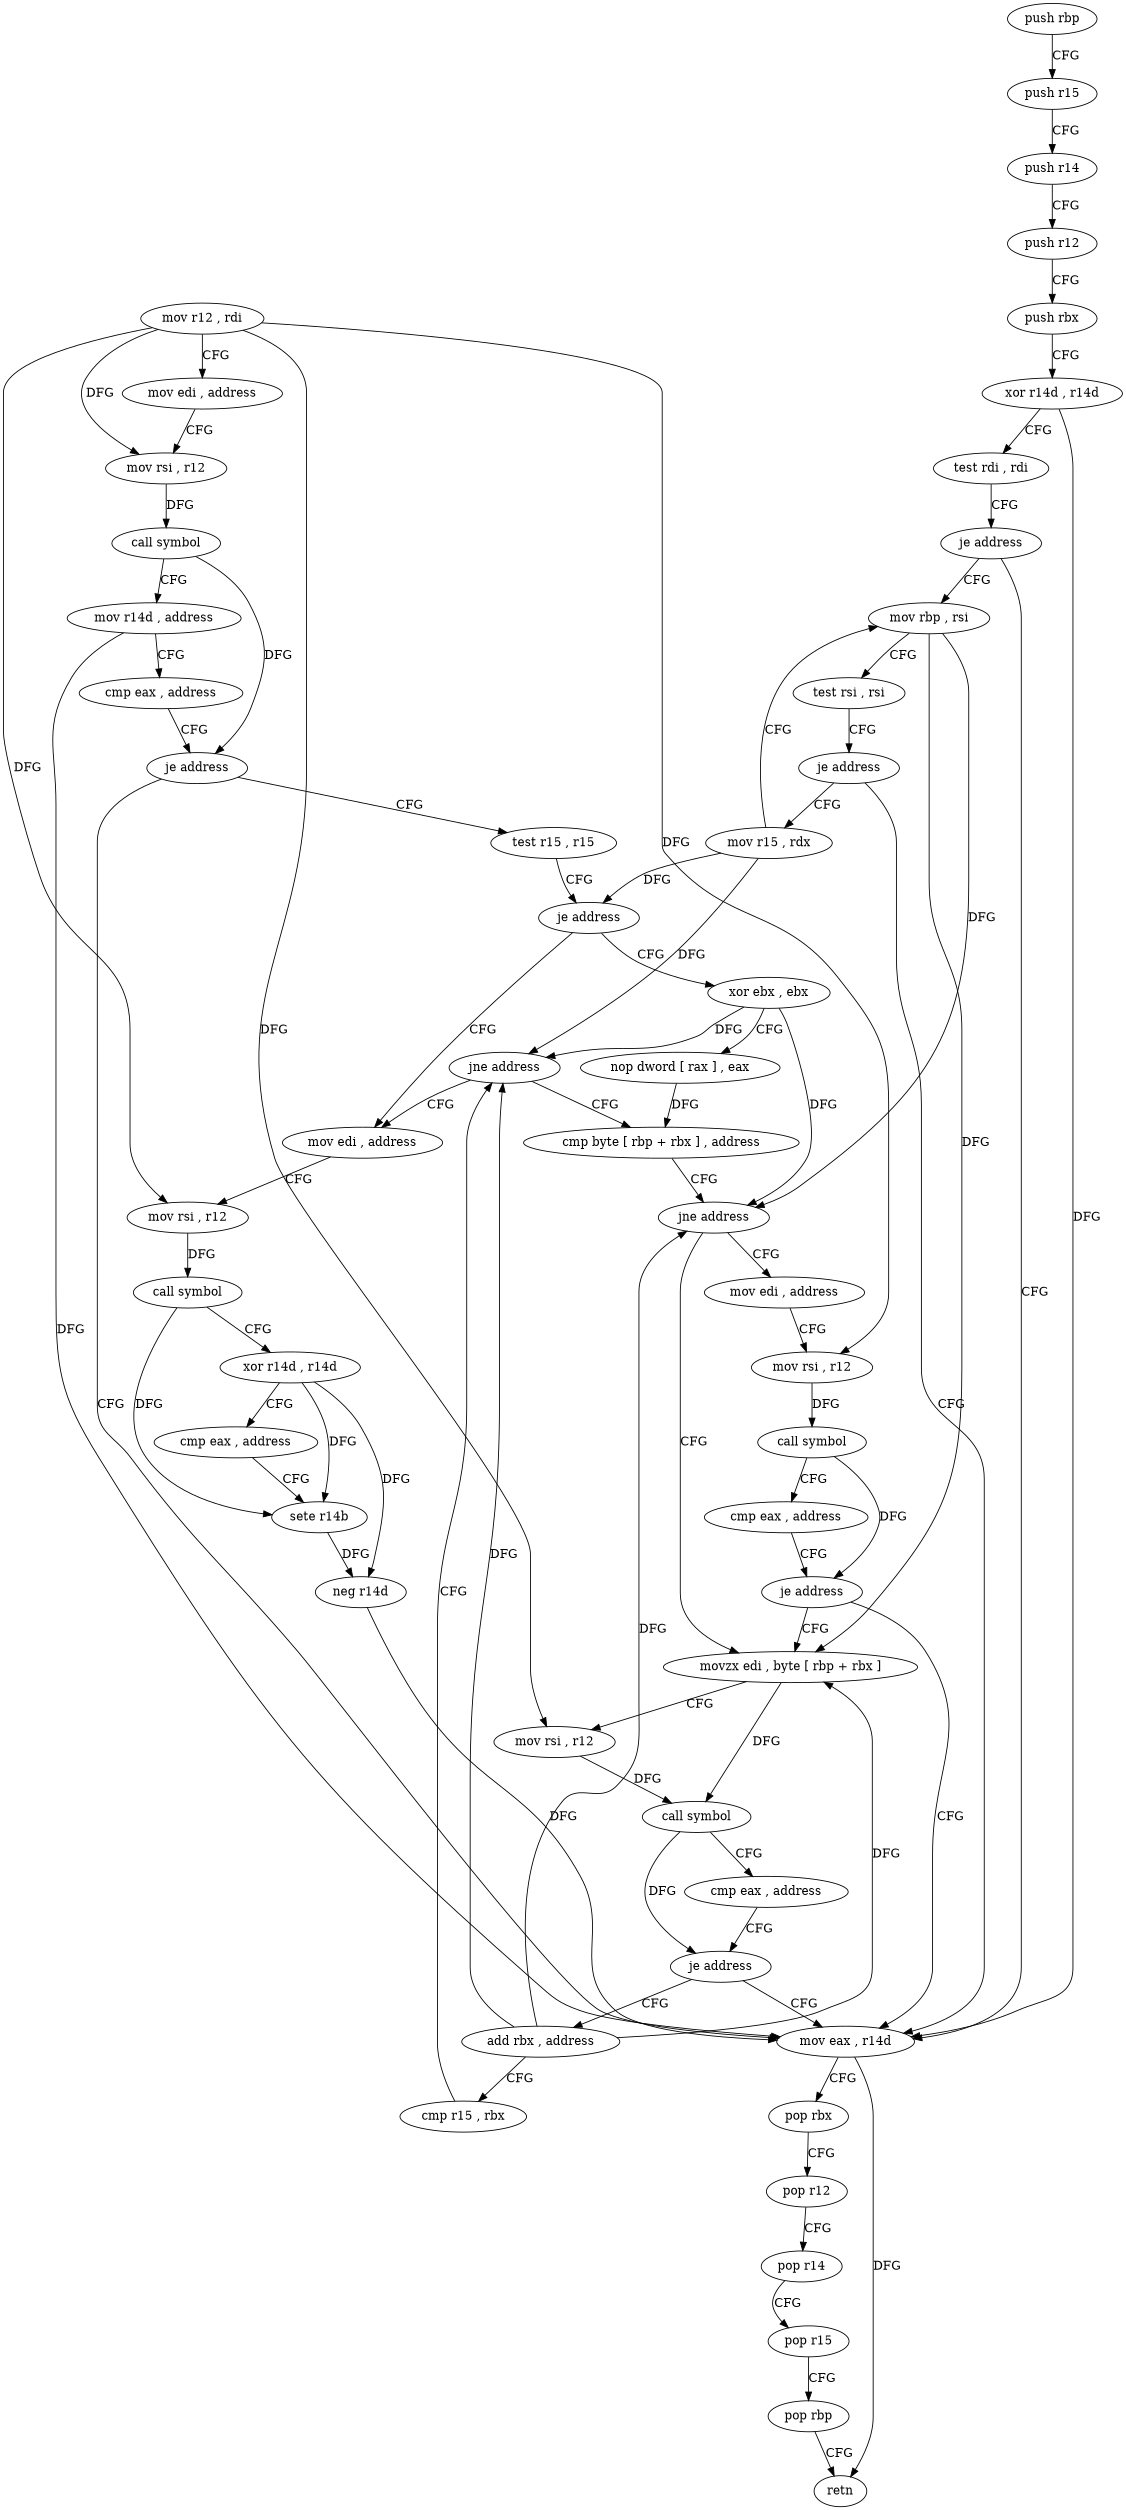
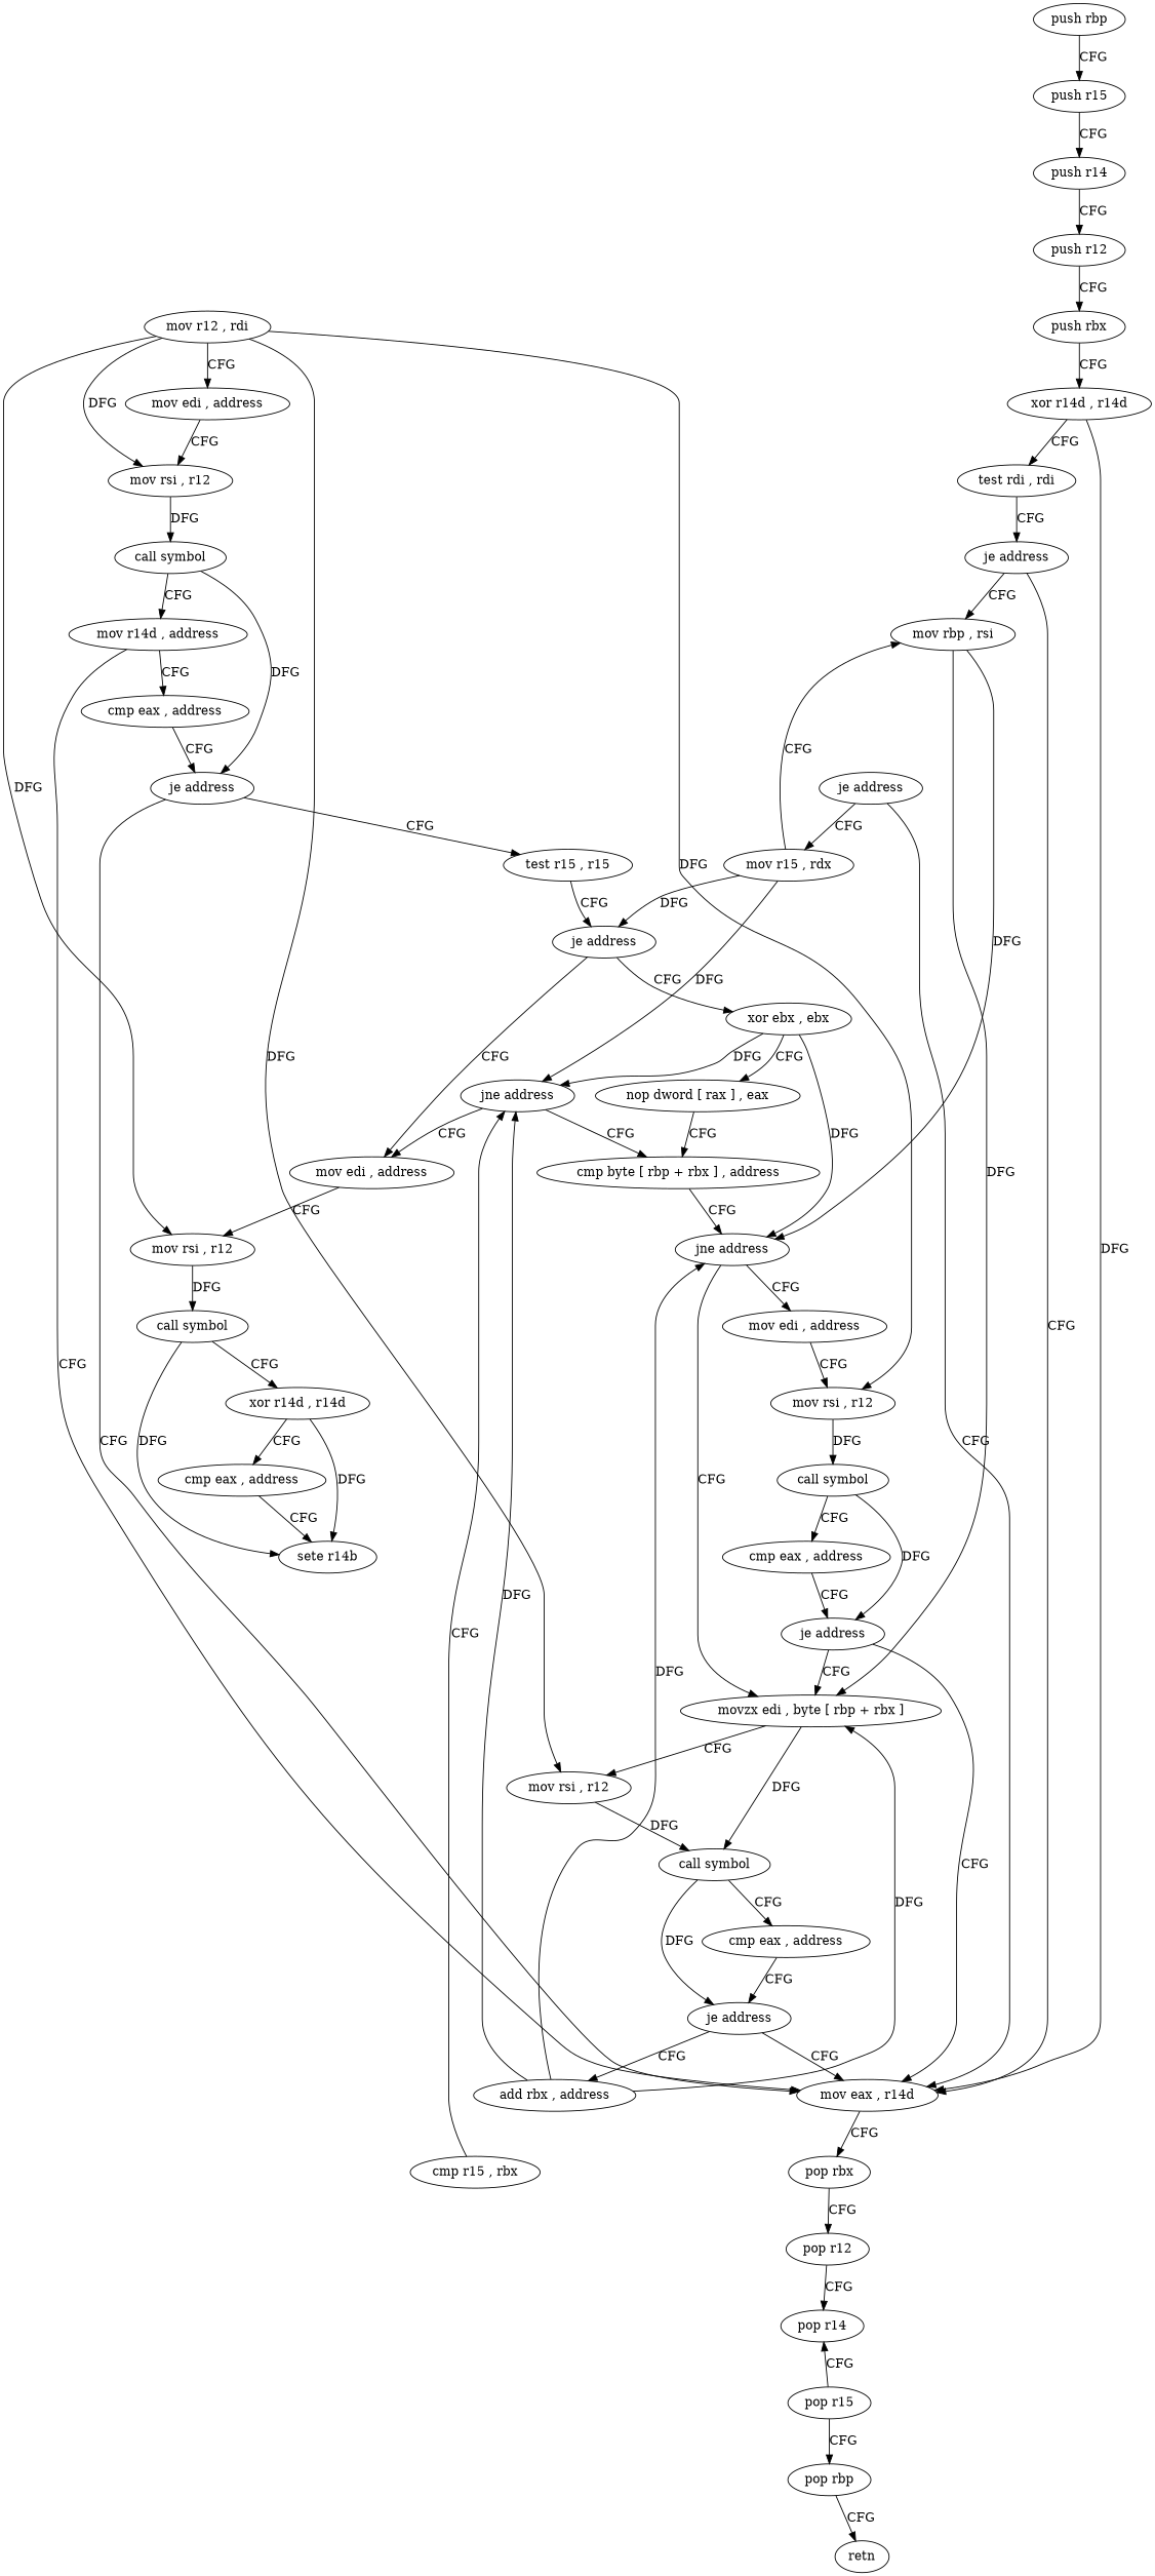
  digraph {
    n1 [label="push rbp"]
    n2 [label="push r15"]
    n3 [label="push r14"]
    n4 [label="push r12"]
    n5 [label="push rbx"]
    n6 [label="xor r14d , r14d"]
    n7 [label="test rdi , rdi"]
    n8 [label="mov eax , r14d"]
    n9 [label="je address"]
    n10 [label="pop rbx"]
    n11 [label=retn]
    n12 [label="mov rbp , rsi"]
-   n13 [label="test rsi , rsi"]
    n14 [label="movzx edi , byte [ rbp + rbx ]"]
    n15 [label="jne address"]
    n16 [label="pop r12"]
    n17 [label="je address"]
    n18 [label="mov rsi , r12"]
    n19 [label="call symbol"]
    n20 [label="mov edi , address"]
    n21 [label="pop r14"]
    n22 [label="pop r15"]
    n23 [label="pop rbp"]
    n24 [label="mov r15 , rdx"]
    n25 [label="je address"]
    n26 [label="jne address"]
    n27 [label="mov r12 , rdi"]
    n28 [label="mov edi , address"]
    n29 [label="mov rsi , r12"]
    n30 [label="mov rsi , r12"]
    n31 [label="mov rsi , r12"]
    n32 [label="mov edi , address"]
    n33 [label="xor ebx , ebx"]
    n34 [label="cmp byte [ rbp + rbx ] , address"]
    n35 [label="call symbol"]
    n36 [label="call symbol"]
    n37 [label="call symbol"]
    n38 [label="mov r14d , address"]
    n39 [label="je address"]
    n40 [label="cmp eax , address"]
    n41 [label="test r15 , r15"]
    n42 [label="nop dword [ rax ] , eax"]
    n43 [label="add rbx , address"]
    n44 [label="cmp r15 , rbx"]
    n45 [label="xor r14d , r14d"]
    n46 [label="sete r14b"]
    n47 [label="cmp eax , address"]
-   n48 [label="neg r14d"]
    n49 [label="cmp eax , address"]
    n50 [label="je address"]
    n51 [label="cmp eax , address"]
    n52 [label="je address"]
    n1 -> n2 [label=CFG]
    n2 -> n3 [label=CFG]
    n3 -> n4 [label=CFG]
    n4 -> n5 [label=CFG]
    n5 -> n6 [label=CFG]
    n6 -> n7 [label=CFG]
    n6 -> n8 [label=DFG]
    n7 -> n9 [label=CFG]
    n8 -> n10 [label=CFG]
-   n8 -> n11 [label=DFG]
    n9 -> n8 [label=CFG]
    n9 -> n12 [label=CFG]
    n10 -> n16 [label=CFG]
-   n12 -> n13 [label=CFG]
    n12 -> n14 [label=DFG]
    n12 -> n15 [label=DFG]
-   n13 -> n17 [label=CFG]
    n14 -> n18 [label=CFG]
    n14 -> n19 [label=DFG]
    n15 -> n14 [label=CFG]
    n15 -> n20 [label=CFG]
    n16 -> n21 [label=CFG]
    n17 -> n8 [label=CFG]
    n17 -> n24 [label=CFG]
    n18 -> n19 [label=DFG]
    n19 -> n49 [label=CFG]
    n19 -> n50 [label=DFG]
    n20 -> n31 [label=CFG]
-   n21 -> n22 [label=CFG]
+   n22 -> n21 [label=CFG]
    n22 -> n23 [label=CFG]
    n23 -> n11 [label=CFG]
    n24 -> n12 [label=CFG]
    n24 -> n25 [label=DFG]
    n24 -> n26 [label=DFG]
    n25 -> n32 [label=CFG]
    n25 -> n33 [label=CFG]
    n26 -> n32 [label=CFG]
    n26 -> n34 [label=CFG]
    n27 -> n18 [label=DFG]
    n27 -> n28 [label=CFG]
    n27 -> n29 [label=DFG]
    n27 -> n30 [label=DFG]
    n27 -> n31 [label=DFG]
    n28 -> n29 [label=CFG]
    n29 -> n35 [label=DFG]
    n30 -> n36 [label=DFG]
    n31 -> n37 [label=DFG]
    n32 -> n30 [label=CFG]
    n33 -> n15 [label=DFG]
    n33 -> n26 [label=DFG]
    n33 -> n42 [label=CFG]
    n34 -> n15 [label=CFG]
    n35 -> n38 [label=CFG]
    n35 -> n39 [label=DFG]
    n36 -> n45 [label=CFG]
    n36 -> n46 [label=DFG]
    n37 -> n51 [label=CFG]
    n37 -> n52 [label=DFG]
-   n38 -> n8 [label=DFG]
+   n38 -> n8 [label=CFG]
    n38 -> n40 [label=CFG]
    n39 -> n8 [label=CFG]
    n39 -> n41 [label=CFG]
    n40 -> n39 [label=CFG]
    n41 -> n25 [label=CFG]
-   n42 -> n34 [label=DFG]
+   n42 -> n34 [label=CFG]
    n43 -> n14 [label=DFG]
    n43 -> n15 [label=DFG]
    n43 -> n26 [label=DFG]
-   n43 -> n44 [label=CFG]
    n44 -> n26 [label=CFG]
    n45 -> n46 [label=DFG]
    n45 -> n47 [label=CFG]
-   n45 -> n48 [label=DFG]
-   n46 -> n48 [label=DFG]
    n47 -> n46 [label=CFG]
-   n48 -> n8 [label=DFG]
    n49 -> n50 [label=CFG]
    n50 -> n8 [label=CFG]
    n50 -> n43 [label=CFG]
    n51 -> n52 [label=CFG]
    n52 -> n8 [label=CFG]
    n52 -> n14 [label=CFG]
  }
